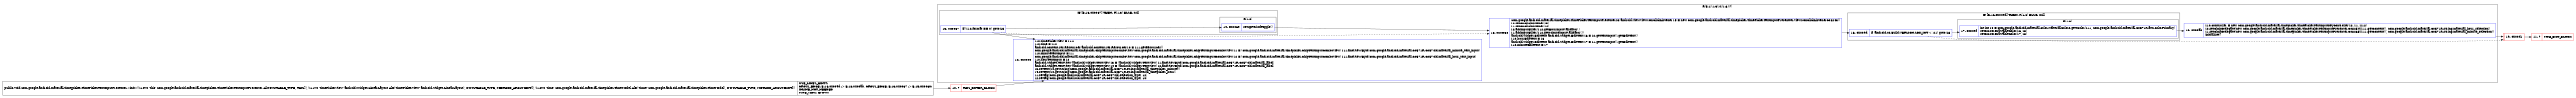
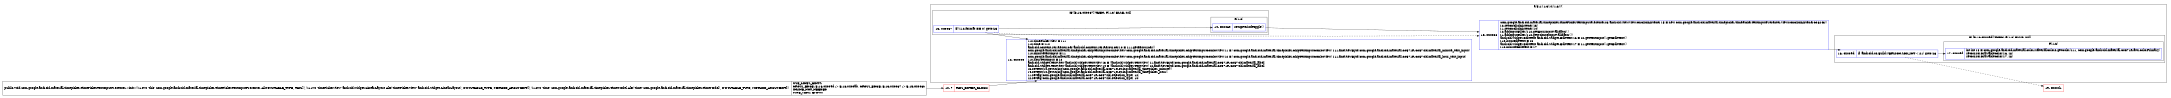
  digraph {
    rankdir=LR
    node [color=blue shape=record]
    n1 [label="{14\:\ 0x0069|setupPeriodToggle()\l}"]
    n2 [label="{13\:\ 0x0067|if (r12.format == 0) goto L3\l}"]
    n3 [label="{17\:\ 0x009f|int int r8 = com.google.android.material.color.MaterialColors.getColor(r11, com.google.android.material.C0571R.attr.colorPrimary)\lsetCursorDrawableColor(r6, r8)\lsetCursorDrawableColor(r7, r8)\l}"]
    n4 [label="{16\:\ 0x009d|if (android.os.Build.VERSION.SDK_INT \< 21) goto L6\l}"]
    n5 [label="{12\:\ 0x0000|r10.timePickerView = r11\lr10.time = r12\landroid.content.res.Resources android.content.res.Resources r0 = r11.getResources()\lcom.google.android.material.timepicker.ChipTextInputComboView com.google.android.material.timepicker.ChipTextInputComboView r1 = (com.google.android.material.timepicker.ChipTextInputComboView) r11.findViewById(com.google.android.material.C0571R.C0574id.material_minute_text_input)\lr10.minuteTextInput = r1\lcom.google.android.material.timepicker.ChipTextInputComboView com.google.android.material.timepicker.ChipTextInputComboView r2 = (com.google.android.material.timepicker.ChipTextInputComboView) r11.findViewById(com.google.android.material.C0571R.C0574id.material_hour_text_input)\lr10.hourTextInput = r2\landroid.widget.TextView android.widget.TextView r3 = (android.widget.TextView) r1.findViewById(com.google.android.material.C0571R.C0574id.material_label)\landroid.widget.TextView android.widget.TextView r4 = (android.widget.TextView) r2.findViewById(com.google.android.material.C0571R.C0574id.material_label)\lr3.setText(r0.getString(com.google.android.material.C0571R.string.material_timepicker_minute))\lr4.setText(r0.getString(com.google.android.material.C0571R.string.material_timepicker_hour))\lr1.setTag(com.google.android.material.C0571R.C0574id.selection_type, 12)\lr2.setTag(com.google.android.material.C0571R.C0574id.selection_type, 10)\l}"]
    n6 [label="{15\:\ 0x006c|com.google.android.material.timepicker.TimePickerTextInputPresenter$3 android.view.View.OnClickListener r5 = new com.google.android.material.timepicker.TimePickerTextInputPresenter.View$OnClickListenerC08243()\lr2.setOnClickListener(r5)\lr1.setOnClickListener(r4)\lr2.addInputFilter(r12.getHourInputValidator())\lr1.addInputFilter(r12.getMinuteInputValidator())\landroid.widget.EditText android.widget.EditText r6 = r2.getTextInput().getEditText()\lr10.hourEditText = r6\landroid.widget.EditText android.widget.EditText r7 = r1.getTextInput().getEditText()\lr10.minuteEditText = r7\l}"]
-   n7 [label="{18\:\ 0x00ab|r10.controller = new com.google.android.material.timepicker.TimePickerTextInputKeyController(r2, r1, r12)\lr2.setChipDelegate(new com.google.android.material.timepicker.TimePickerTextInputPresenter.C08254(r11.getContext(), com.google.android.material.C0571R.string.material_hour_selection))\lr1.setChipDelegate(new com.google.android.material.timepicker.TimePickerTextInputPresenter.C08265(r11.getContext(), com.google.android.material.C0571R.string.material_minute_selection))\linitialize()\l}"]
    n8 [color=red label="{19\:\ 0x00d1}"]
-   n9 [color=red label="{11\:\ ?|MTH_EXIT_BLOCK\l}"]
    n10 [color=red label="{10\:\ ?|THIS_ENTER_BLOCK\l}"]
    n11 [label="{public void com.google.android.material.timepicker.TimePickerTextInputPresenter.\<init\>((r10v0 'this' com.google.android.material.timepicker.TimePickerTextInputPresenter A[IMMUTABLE_TYPE, THIS]), (r11v0 'timePickerView' android.widget.LinearLayout A[D('timePickerView' android.widget.LinearLayout), IMMUTABLE_TYPE, METHOD_ARGUMENT]), (r12v0 'time' com.google.android.material.timepicker.TimeModel A[D('time' com.google.android.material.timepicker.TimeModel), IMMUTABLE_TYPE, METHOD_ARGUMENT]))  | USE_LINES_HINTS\lCROSS_EDGE: B:16:0x009d \-\> B:18:0x00ab, CROSS_EDGE: B:13:0x0067 \-\> B:15:0x006c\lINLINE_NOT_NEEDED\lTYPE_VARS: EMPTY\l}" color=""]
    subgraph cluster_1 {
      label="R(5:1|(1:3)|4|(1:6)|7)"
      n5
      n6
-     n7
      subgraph cluster_2 {
        label="IF [B:13:0x0067] THEN: R(1:3) ELSE: null"
        n2
        subgraph cluster_3 {
          label="R(1:3)"
          n1
        }
      }
      subgraph cluster_4 {
        label="IF [B:16:0x009d] THEN: R(1:6) ELSE: null"
        n4
        subgraph cluster_5 {
          label="R(1:6)"
          n3
        }
      }
    }
    n1 -> n6
    n2 -> n1
    n2 -> n5
    n2 -> n6 [style=dashed]
-   n3 -> n7
    n4 -> n3
    n4 -> n8 [style=dashed]
    n6 -> n4
-   n7 -> n8
-   n8 -> n9
    n10 -> n5
    n11 -> n10
  }
